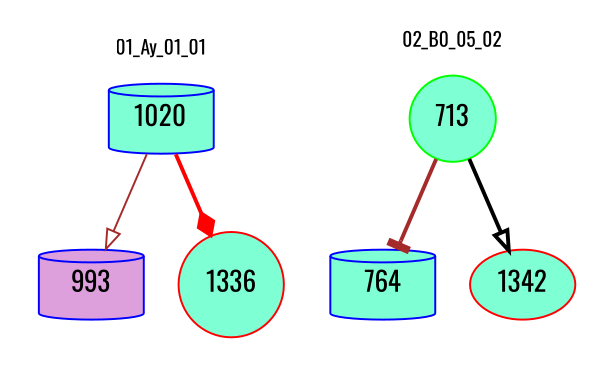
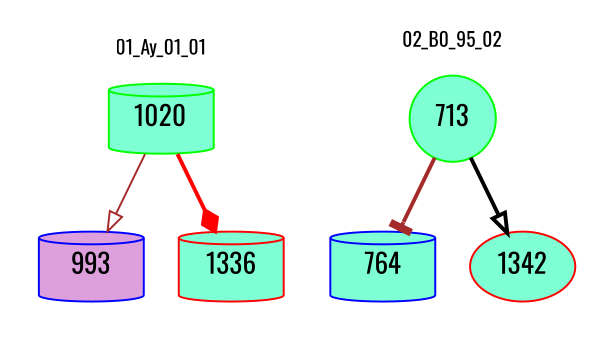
  digraph {
    fontname=Oswald
    node [color=green fillcolor=aquamarine fontname=Oswald shape=cylinder style=filled]
    edge [arrowhead=onormal color=brown fontname=Oswald style=bold]
-   n1 [color=blue label=1020]
+   n1 [label=1020]
    n2 [color=blue fillcolor=plum label=993]
-   n3 [color=red label=1336 shape=circle]
+   n3 [color=red label=1336]
    n4 [label=713 shape=circle]
    n5 [color=blue label=764]
    n6 [color=red label=1342 shape=ellipse]
    subgraph cluster_1 {
      color=white
      fontsize=10
      label="01_Ay_01_01"
      n1
      n2
      n3
    }
    subgraph cluster_2 {
      color=white
      fontsize=10
-     label="02_B0_05_02"
+     label="02_B0_95_02"
      n4
      n5
      n6
    }
    n1 -> n2 [style=solid]
    n1 -> n3 [arrowhead=diamond color=red]
    n4 -> n5 [arrowhead=tee]
    n4 -> n6 [color=black]
  }
